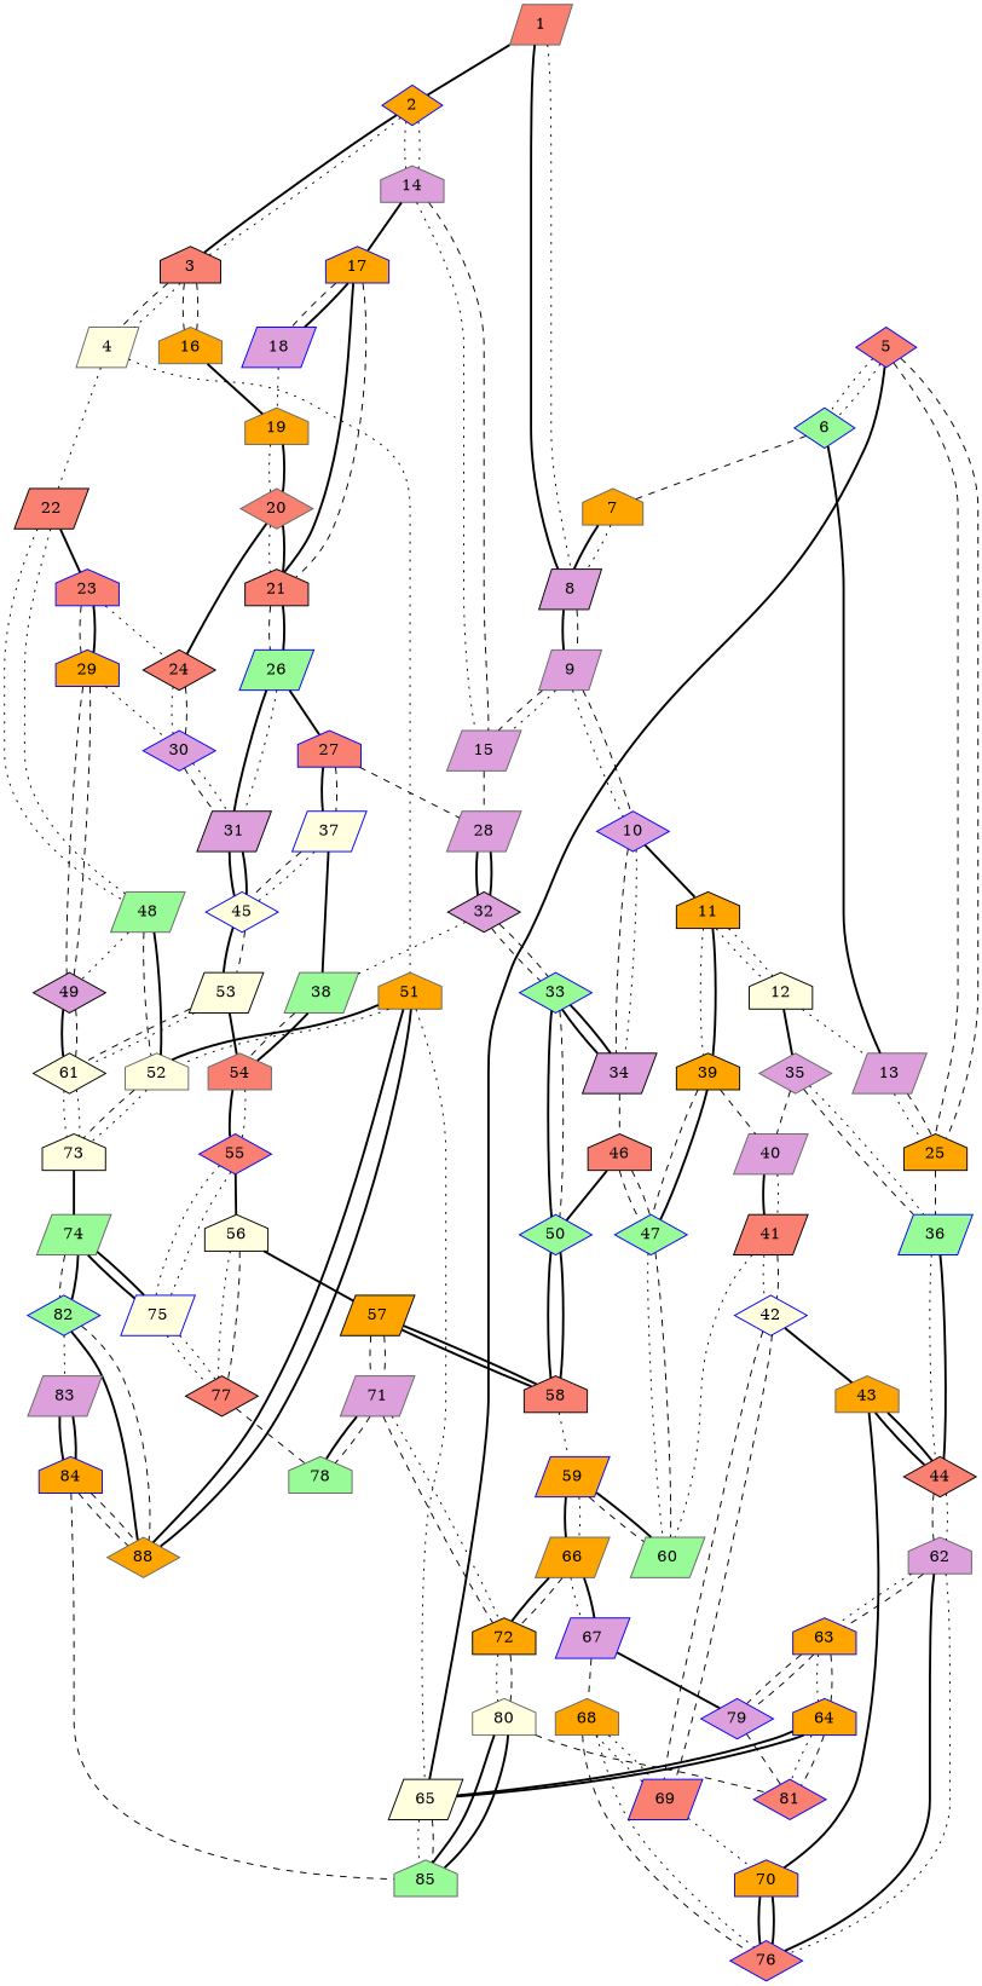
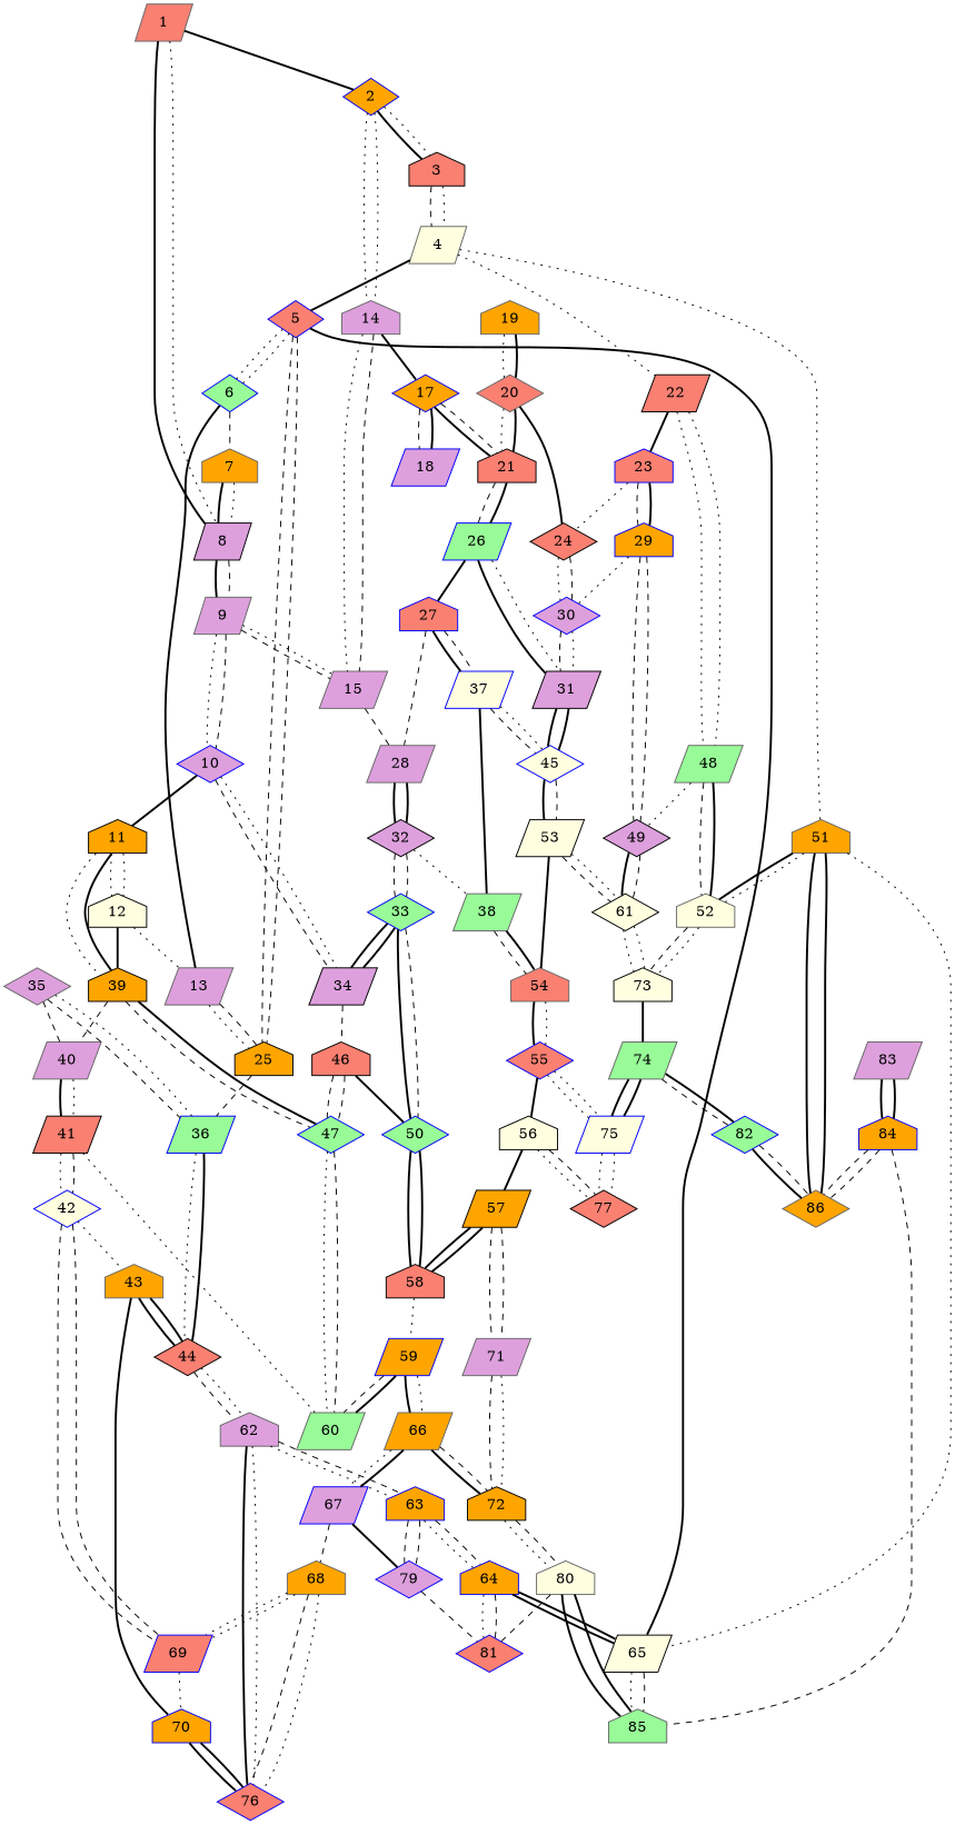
  graph {
    node [color=blue fillcolor=orange shape=house style=filled]
    edge [style=bold]
    1 [color=gray40 fillcolor=salmon shape=parallelogram]
    2 [shape=diamond]
    8 [color=black fillcolor=plum shape=parallelogram]
    3 [color=black fillcolor=salmon]
    14 [color=gray40 fillcolor=plum]
    9 [color=gray40 fillcolor=plum shape=parallelogram]
    4 [color=gray40 fillcolor=lightyellow shape=parallelogram]
-   16 [color=gray40]
    15 [color=gray40 fillcolor=plum shape=parallelogram]
-   17
+   17 [shape=diamond]
    5 [fillcolor=salmon shape=diamond]
    22 [color=black fillcolor=salmon shape=parallelogram]
    51 [color=gray40]
    19 [color=gray40]
    6 [fillcolor=palegreen shape=diamond]
    25 [color=black]
    65 [color=black fillcolor=lightyellow shape=parallelogram]
    23 [fillcolor=salmon]
    48 [color=gray40 fillcolor=palegreen shape=parallelogram]
    52 [color=gray40 fillcolor=lightyellow]
-   86 [color=gray40 shape=diamond label=88]
+   86 [color=gray40 shape=diamond]
    7 [color=gray40]
    13 [color=gray40 fillcolor=plum shape=parallelogram]
    36 [fillcolor=palegreen shape=parallelogram]
    85 [color=gray40 fillcolor=palegreen]
    10 [fillcolor=plum shape=diamond]
    11 [color=black]
    34 [color=black fillcolor=plum shape=parallelogram]
    28 [color=gray40 fillcolor=plum shape=parallelogram]
    12 [color=black fillcolor=lightyellow]
    39 [color=black]
    46 [color=black fillcolor=salmon]
    35 [color=gray40 fillcolor=plum shape=diamond]
    40 [color=gray40 fillcolor=plum shape=parallelogram]
    47 [fillcolor=palegreen shape=diamond]
    18 [fillcolor=plum shape=parallelogram]
    21 [color=black fillcolor=salmon]
    32 [color=black fillcolor=plum shape=diamond]
    20 [color=gray40 fillcolor=salmon shape=diamond]
    26 [fillcolor=palegreen shape=parallelogram]
    24 [color=black fillcolor=salmon shape=diamond]
    30 [fillcolor=plum shape=diamond]
    27 [fillcolor=salmon]
    31 [color=black fillcolor=plum shape=parallelogram]
    29
    49 [color=black fillcolor=plum shape=diamond]
    44 [color=black fillcolor=salmon shape=diamond]
    37 [fillcolor=lightyellow shape=parallelogram]
    45 [fillcolor=lightyellow shape=diamond]
    38 [color=gray40 fillcolor=palegreen shape=parallelogram]
    33 [fillcolor=palegreen shape=diamond]
    61 [color=black fillcolor=lightyellow shape=diamond]
    53 [color=black fillcolor=lightyellow shape=parallelogram]
    50 [fillcolor=palegreen shape=diamond]
    54 [color=gray40 fillcolor=salmon]
    58 [color=black fillcolor=salmon]
    41 [color=black fillcolor=salmon shape=parallelogram]
    62 [color=gray40 fillcolor=plum]
    55 [fillcolor=salmon shape=diamond]
    60 [color=gray40 fillcolor=palegreen shape=parallelogram]
    42 [fillcolor=lightyellow shape=diamond]
    43 [color=gray40]
    69 [fillcolor=salmon shape=parallelogram]
    70
    76 [fillcolor=salmon shape=diamond]
    63
    73 [color=black fillcolor=lightyellow]
    59 [shape=parallelogram]
    74 [color=gray40 fillcolor=palegreen shape=parallelogram]
    56 [color=black fillcolor=lightyellow]
    75 [fillcolor=lightyellow shape=parallelogram]
    57 [color=black shape=parallelogram]
    77 [color=black fillcolor=salmon shape=diamond]
    71 [color=gray40 fillcolor=plum shape=parallelogram]
-   78 [color=gray40 fillcolor=palegreen]
    72 [color=black]
    66 [color=gray40 shape=parallelogram]
    67 [fillcolor=plum shape=parallelogram]
    64
    79 [fillcolor=plum shape=diamond]
    81 [fillcolor=salmon shape=diamond]
    68 [color=gray40]
    80 [color=gray40 fillcolor=lightyellow]
    82 [fillcolor=palegreen shape=diamond]
    83 [color=gray40 fillcolor=plum shape=parallelogram]
    84
    1 -- 2
    1 -- 8
    1 -- 8 [style=dotted]
    2 -- 3
    2 -- 3 [style=dotted]
    2 -- 14 [style=dotted]
    2 -- 14 [style=dotted]
    8 -- 9
    8 -- 9 [style=dashed]
    3 -- 4 [style=dashed]
    3 -- 4 [style=dotted]
-   3 -- 16 [style=dashed]
-   3 -- 16 [style=dashed]
    14 -- 15 [style=dotted]
    14 -- 15 [style=dashed]
    14 -- 17
    9 -- 15 [style=dashed]
    9 -- 15 [style=dotted]
    9 -- 10 [style=dotted]
    9 -- 10 [style=dashed]
+   4 -- 5
    4 -- 22 [style=dotted]
    4 -- 51 [style=dotted]
-   16 -- 19
    15 -- 28 [style=dashed]
    17 -- 18 [style=dashed]
    17 -- 18
    17 -- 21
    17 -- 21 [style=dashed]
    5 -- 6 [style=dotted]
    5 -- 6 [style=dotted]
    5 -- 25 [style=dashed]
    5 -- 25 [style=dashed]
    5 -- 65
    22 -- 23
    22 -- 48 [style=dotted]
    22 -- 48 [style=dotted]
    51 -- 65 [style=dotted]
    51 -- 52
    51 -- 52 [style=dotted]
    51 -- 86
    51 -- 86
    19 -- 20 [style=dotted]
    19 -- 20
    6 -- 7 [style=dashed]
    6 -- 13
    25 -- 36 [style=dashed]
    65 -- 85 [style=dotted]
    65 -- 85 [style=dashed]
    23 -- 24 [style=dotted]
    23 -- 29 [style=dashed]
    23 -- 29
    48 -- 52 [style=dashed]
    48 -- 52
    48 -- 49 [style=dotted]
    52 -- 73 [style=dashed]
    52 -- 73 [style=dotted]
    7 -- 8
    7 -- 8 [style=dotted]
    13 -- 25 [style=dotted]
    13 -- 25 [style=dashed]
    36 -- 44 [style=dotted]
    36 -- 44
    10 -- 11
    10 -- 34 [style=dashed]
    10 -- 34 [style=dotted]
    11 -- 12 [style=dotted]
    11 -- 12 [style=dotted]
    11 -- 39 [style=dotted]
    11 -- 39
    34 -- 46 [style=dashed]
    28 -- 32
    28 -- 32
    12 -- 13 [style=dotted]
-   12 -- 35
+   12 -- 39
    39 -- 40 [style=dashed]
    39 -- 47 [style=dashed]
    39 -- 47
    46 -- 47 [style=dashed]
    46 -- 47 [style=dashed]
    46 -- 50
    35 -- 36 [style=dashed]
    35 -- 36 [style=dotted]
    35 -- 40 [style=dashed]
    40 -- 41
    40 -- 41 [style=dotted]
    47 -- 60 [style=dotted]
    47 -- 60 [style=dashed]
-   18 -- 19 [style=dotted]
    21 -- 26 [style=dashed]
    21 -- 26
    32 -- 38 [style=dotted]
    32 -- 33 [style=dashed]
    32 -- 33 [style=dashed]
    20 -- 21 [style=dotted]
    20 -- 21
    20 -- 24
    26 -- 27
    26 -- 31
    26 -- 31 [style=dotted]
    24 -- 30 [style=dotted]
    24 -- 30 [style=dashed]
    30 -- 31 [style=dashed]
    30 -- 31 [style=dotted]
    27 -- 28 [style=dashed]
    27 -- 37
    27 -- 37 [style=dashed]
    31 -- 45
    31 -- 45
    29 -- 30 [style=dotted]
    29 -- 49 [style=dashed]
    29 -- 49 [style=dashed]
    49 -- 61
    49 -- 61 [style=dashed]
    44 -- 62 [style=dashed]
    44 -- 62 [style=dotted]
    37 -- 45 [style=dashed]
    37 -- 45 [style=dotted]
    37 -- 38
    45 -- 53
    45 -- 53 [style=dashed]
    38 -- 54 [style=dashed]
    38 -- 54
    33 -- 34
    33 -- 34
    33 -- 50
    33 -- 50 [style=dashed]
    61 -- 73 [style=dotted]
    61 -- 73 [style=dotted]
    53 -- 61 [style=dashed]
    53 -- 61 [style=dotted]
    53 -- 54
    50 -- 58
    50 -- 58
    54 -- 55
    54 -- 55 [style=dotted]
    58 -- 59 [style=dotted]
    41 -- 60 [style=dotted]
    41 -- 42 [style=dotted]
    41 -- 42 [style=dashed]
    62 -- 76
    62 -- 76 [style=dotted]
    62 -- 63 [style=dotted]
    62 -- 63 [style=dashed]
    55 -- 56
    55 -- 75 [style=dotted]
    55 -- 75 [style=dotted]
-   42 -- 43
+   42 -- 43 [style=dotted]
    42 -- 69 [style=dashed]
    42 -- 69 [style=dashed]
    43 -- 44
    43 -- 44
    43 -- 70
    69 -- 70 [style=dotted]
    70 -- 76
    70 -- 76
    63 -- 64 [style=dotted]
    63 -- 64 [style=dashed]
    63 -- 79 [style=dashed]
    63 -- 79 [style=dashed]
    73 -- 74
    59 -- 60 [style=dashed]
    59 -- 60
    59 -- 66
    59 -- 66 [style=dotted]
    74 -- 75
    74 -- 75
    74 -- 82 [style=dashed]
    74 -- 82
    56 -- 57
    56 -- 77 [style=dotted]
    56 -- 77 [style=dashed]
    75 -- 77 [style=dotted]
    75 -- 77 [style=dotted]
    57 -- 58
    57 -- 58
    57 -- 71 [style=dashed]
    57 -- 71 [style=dashed]
-   77 -- 78 [style=dashed]
-   71 -- 78
-   71 -- 78 [style=dashed]
    71 -- 72 [style=dashed]
    71 -- 72 [style=dotted]
    72 -- 80 [style=dotted]
    72 -- 80 [style=dashed]
    66 -- 72
    66 -- 72 [style=dashed]
    66 -- 67 [style=dotted]
    66 -- 67
    67 -- 79
    67 -- 68 [style=dashed]
    64 -- 65
    64 -- 65
    64 -- 81 [style=dotted]
    64 -- 81 [style=dashed]
    79 -- 81 [style=dashed]
    68 -- 69 [style=dotted]
    68 -- 69 [style=dotted]
    68 -- 76 [style=dashed]
    68 -- 76 [style=dotted]
    80 -- 85
    80 -- 85
    80 -- 81 [style=dashed]
    82 -- 86
    82 -- 86 [style=dashed]
-   82 -- 83 [style=dotted]
    83 -- 84
    83 -- 84
    84 -- 86 [style=dashed]
    84 -- 86 [style=dashed]
    84 -- 85 [style=dashed]
  }
